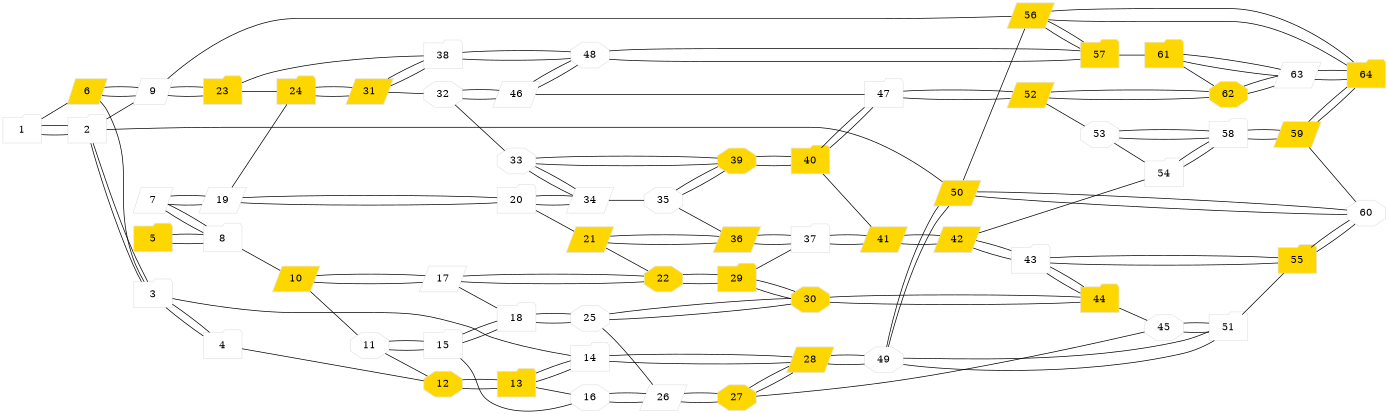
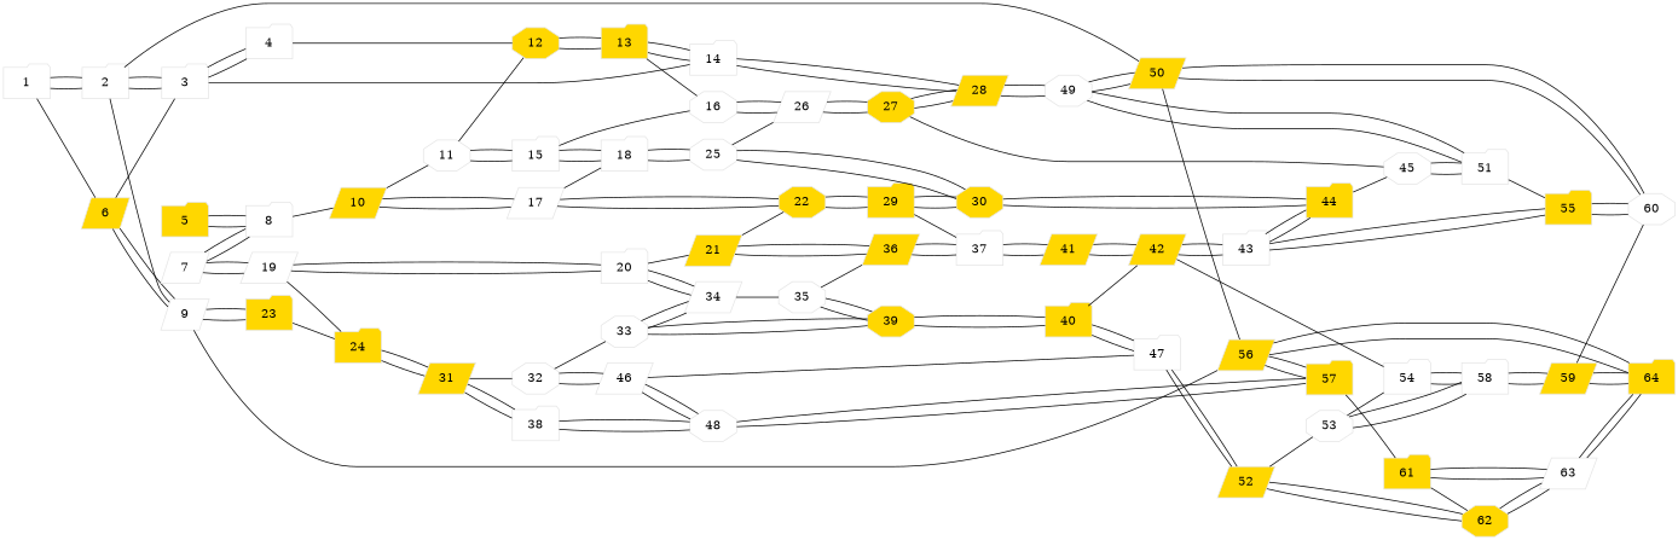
  graph {
    rankdir=LR
    node [color=gray90 fillcolor=white shape=folder style=filled]
    1
    2
    6 [fillcolor=gold shape=parallelogram]
    3
    9 [shape=parallelogram]
    50 [fillcolor=gold shape=parallelogram]
    4
    14
    23 [fillcolor=gold]
    56 [fillcolor=gold shape=parallelogram]
    60 [shape=octagon]
    12 [fillcolor=gold shape=octagon]
    28 [fillcolor=gold shape=parallelogram]
    5 [fillcolor=gold]
    8
    13 [fillcolor=gold]
    10 [fillcolor=gold shape=parallelogram]
    7 [shape=parallelogram]
    19 [shape=parallelogram]
    20
    24 [fillcolor=gold]
    11 [shape=octagon]
    17 [shape=parallelogram]
    38
    57 [fillcolor=gold]
    64 [fillcolor=gold]
    15
    18
    22 [fillcolor=gold shape=octagon]
    16 [shape=octagon]
    26 [shape=parallelogram]
    49 [shape=octagon]
    25 [shape=octagon]
    27 [fillcolor=gold shape=octagon]
    29 [fillcolor=gold]
    30 [fillcolor=gold shape=octagon]
    21 [fillcolor=gold shape=parallelogram]
    34 [shape=parallelogram]
    31 [fillcolor=gold shape=parallelogram]
    36 [fillcolor=gold shape=parallelogram]
    35 [shape=octagon]
    37
    48 [shape=octagon]
    32 [shape=octagon]
    44 [fillcolor=gold]
    45 [shape=octagon]
    51
    41 [fillcolor=gold shape=parallelogram]
    33 [shape=octagon]
    46 [shape=parallelogram]
    39 [fillcolor=gold shape=octagon]
    47
    40 [fillcolor=gold]
    42 [fillcolor=gold shape=parallelogram]
    52 [fillcolor=gold shape=parallelogram]
    43
    54
    55 [fillcolor=gold]
    58
    53 [shape=octagon]
    62 [fillcolor=gold shape=octagon]
    61 [fillcolor=gold]
    63 [shape=parallelogram]
    59 [fillcolor=gold shape=parallelogram]
    1 -- 2
    1 -- 2
    1 -- 6
    2 -- 3
    2 -- 3
    2 -- 9
    2 -- 50
    6 -- 3
    6 -- 9
    6 -- 9
    3 -- 4
    3 -- 4
    3 -- 14
    9 -- 23
    9 -- 23
    9 -- 56
    50 -- 56
    50 -- 60
    50 -- 60
    4 -- 12
    14 -- 28
    14 -- 28
    23 -- 24
-   23 -- 38
    56 -- 57
    56 -- 57
    56 -- 64
    56 -- 64
    12 -- 13
    12 -- 13
    28 -- 49
    28 -- 49
    5 -- 8
    5 -- 8
    8 -- 10
    13 -- 14
    13 -- 14
    13 -- 16
    10 -- 11
    10 -- 17
    10 -- 17
    7 -- 8
    7 -- 8
    7 -- 19
    7 -- 19
    19 -- 20
    19 -- 20
    19 -- 24
    20 -- 21
    20 -- 34
    20 -- 34
    24 -- 31
    24 -- 31
    11 -- 12
    11 -- 15
    11 -- 15
    17 -- 18
    17 -- 22
    17 -- 22
    38 -- 48
    38 -- 48
    57 -- 61
    15 -- 18
    15 -- 18
    15 -- 16
    18 -- 25
    18 -- 25
    22 -- 29
    22 -- 29
    16 -- 26
    16 -- 26
    26 -- 27
    26 -- 27
    49 -- 50
    49 -- 50
    49 -- 51
    49 -- 51
    25 -- 26
    25 -- 30
    25 -- 30
    27 -- 28
    27 -- 28
    27 -- 45
    29 -- 30
    29 -- 30
    29 -- 37
    30 -- 44
    30 -- 44
    21 -- 22
    21 -- 36
    21 -- 36
    34 -- 35
    31 -- 38
    31 -- 38
    31 -- 32
    36 -- 37
    36 -- 37
    35 -- 36
    35 -- 39
    35 -- 39
    37 -- 41
    37 -- 41
    48 -- 57
    48 -- 57
    32 -- 33
    32 -- 46
    32 -- 46
    44 -- 45
    45 -- 51
    45 -- 51
    51 -- 55
    41 -- 42
    41 -- 42
    33 -- 34
    33 -- 34
    33 -- 39
    33 -- 39
    46 -- 48
    46 -- 48
    46 -- 47
    39 -- 40
    39 -- 40
    47 -- 52
    47 -- 52
-   40 -- 41
+   40 -- 42
    40 -- 47
    40 -- 47
    42 -- 43
    42 -- 43
    42 -- 54
    52 -- 53
    52 -- 62
    52 -- 62
    43 -- 44
    43 -- 44
    43 -- 55
    43 -- 55
    54 -- 58
    54 -- 58
    55 -- 60
    55 -- 60
    58 -- 59
    58 -- 59
    53 -- 54
    53 -- 58
    53 -- 58
    62 -- 63
    62 -- 63
    61 -- 62
    61 -- 63
    61 -- 63
    63 -- 64
    63 -- 64
    59 -- 60
    59 -- 64
    59 -- 64
  }
